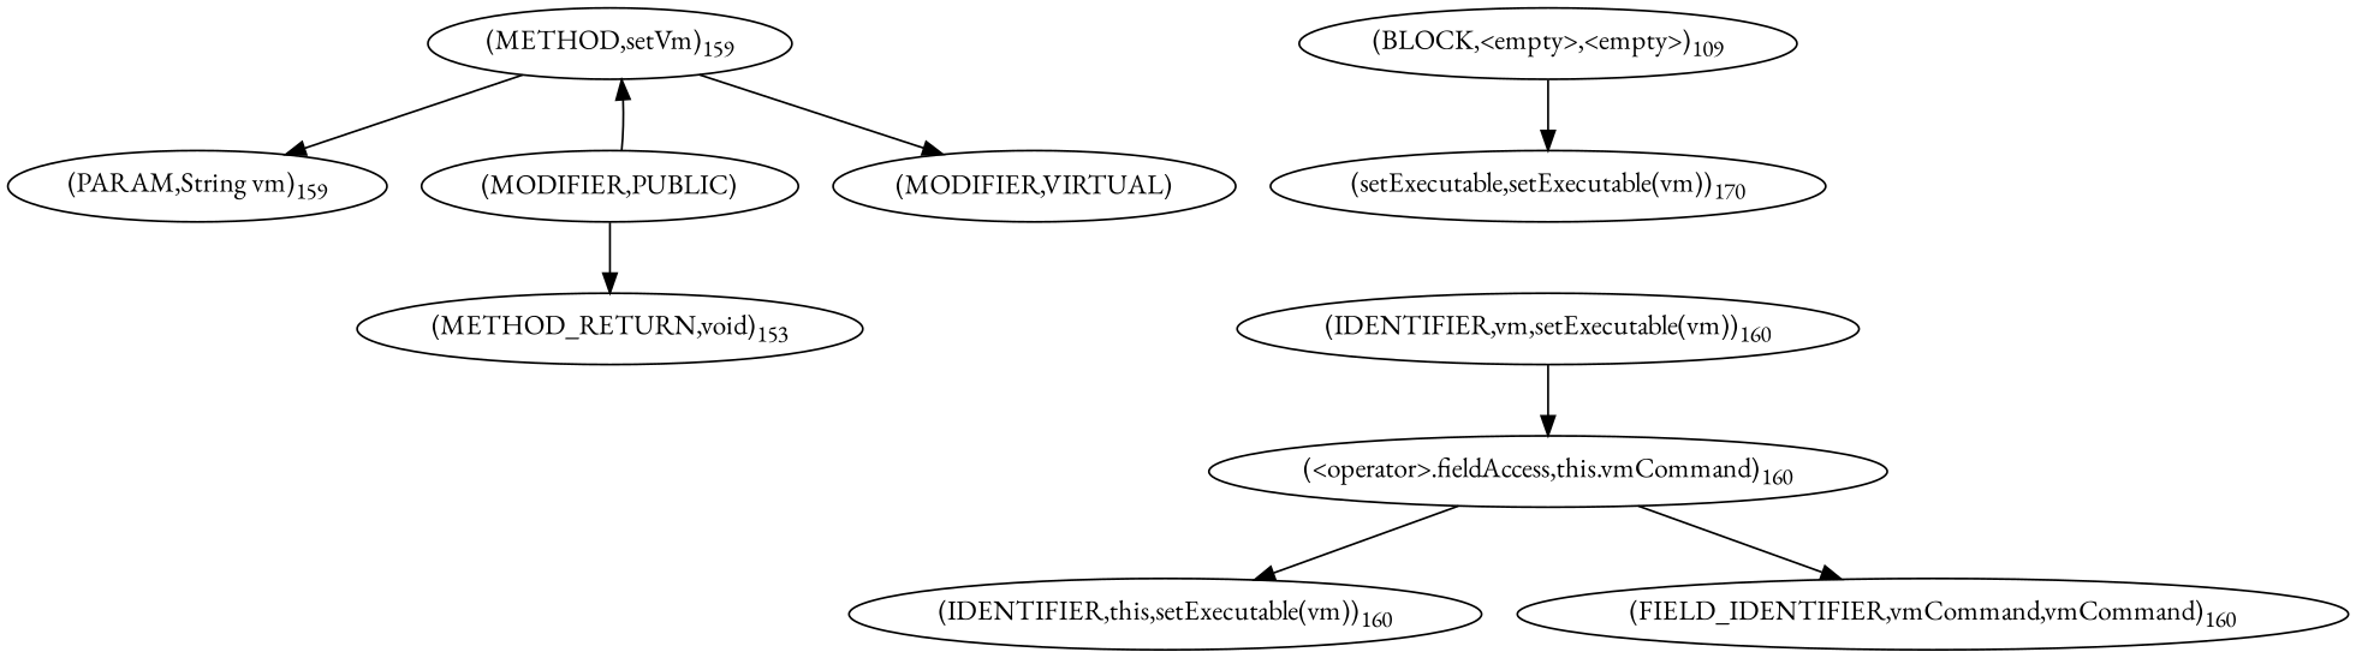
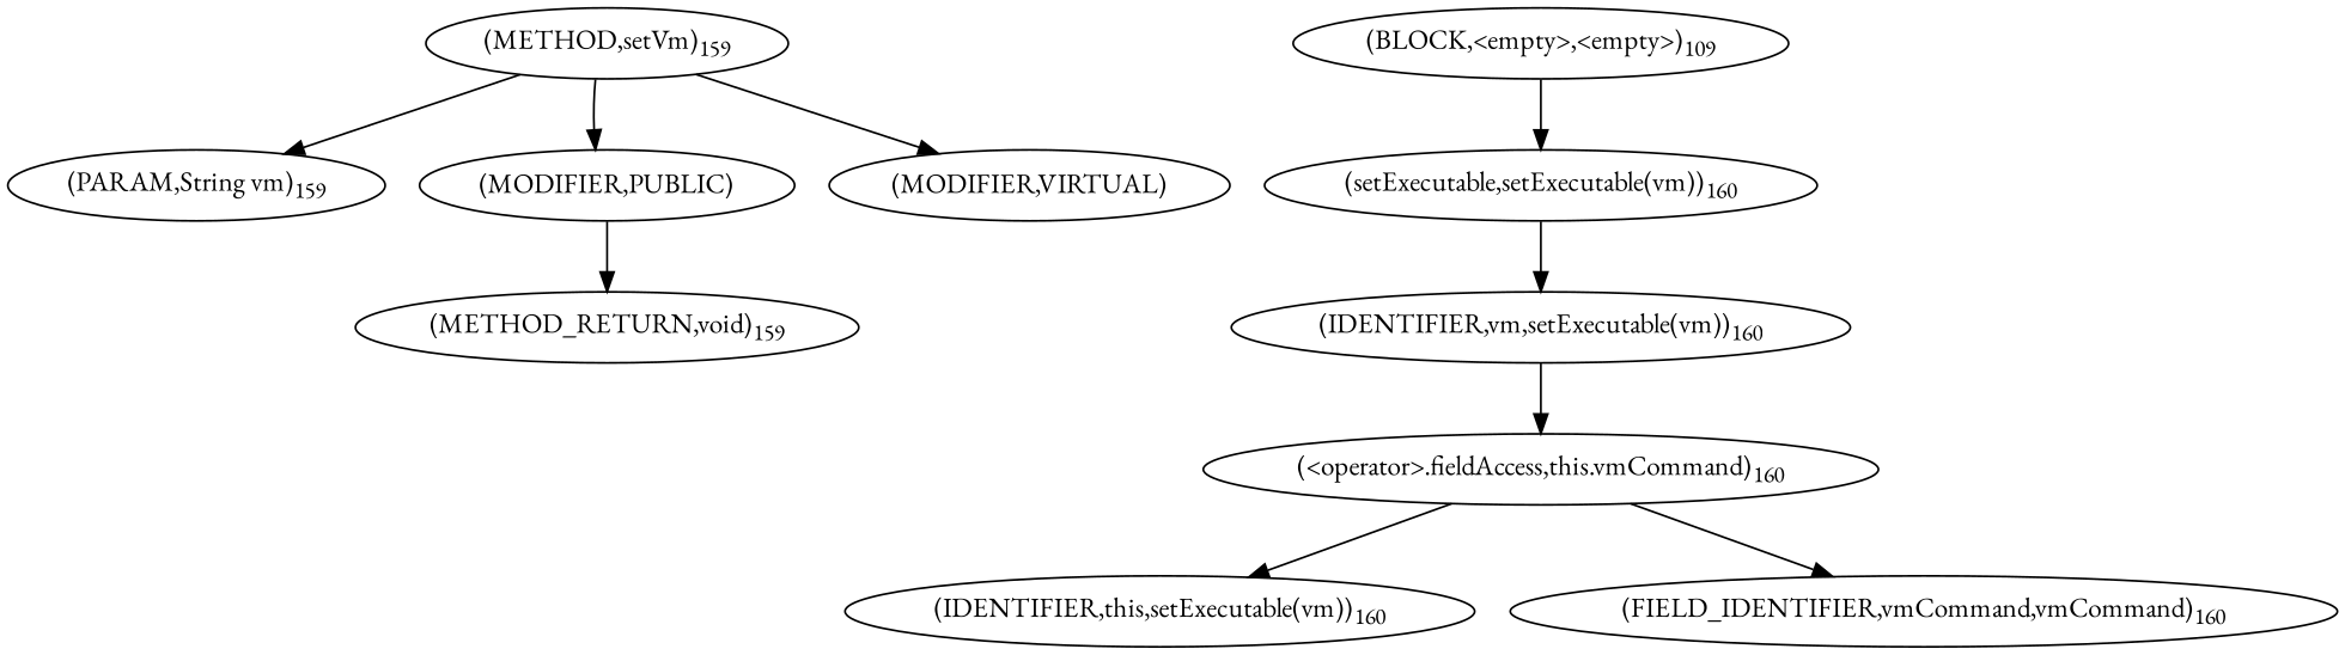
  digraph {
    fontname="EB Garamond"
    node [fontname="EB Garamond"]
    edge [fontname="EB Garamond"]
    n1 [label=<(METHOD,setVm)<SUB>159</SUB>>]
    n2 [label=<(PARAM,String vm)<SUB>159</SUB>>]
    n3 [label=<(MODIFIER,PUBLIC)>]
    n4 [label=<(MODIFIER,VIRTUAL)>]
    n5 [label=<(BLOCK,&lt;empty&gt;,&lt;empty&gt;)<SUB>109</SUB>>]
-   n6 [label=<(setExecutable,setExecutable(vm))<SUB>170</SUB>>]
-   n7 [label=<(METHOD_RETURN,void)<SUB>153</SUB>>]
+   n6 [label=<(setExecutable,setExecutable(vm))<SUB>160</SUB>>]
+   n7 [label=<(METHOD_RETURN,void)<SUB>159</SUB>>]
    n8 [label=<(IDENTIFIER,vm,setExecutable(vm))<SUB>160</SUB>>]
    n9 [label=<(&lt;operator&gt;.fieldAccess,this.vmCommand)<SUB>160</SUB>>]
    n10 [label=<(IDENTIFIER,this,setExecutable(vm))<SUB>160</SUB>>]
    n11 [label=<(FIELD_IDENTIFIER,vmCommand,vmCommand)<SUB>160</SUB>>]
    n1 -> n2
-   n3 -> n1
+   n1 -> n3
    n1 -> n4
    n3 -> n7
    n5 -> n6
+   n6 -> n8
    n8 -> n9
    n9 -> n10
    n9 -> n11
  }
